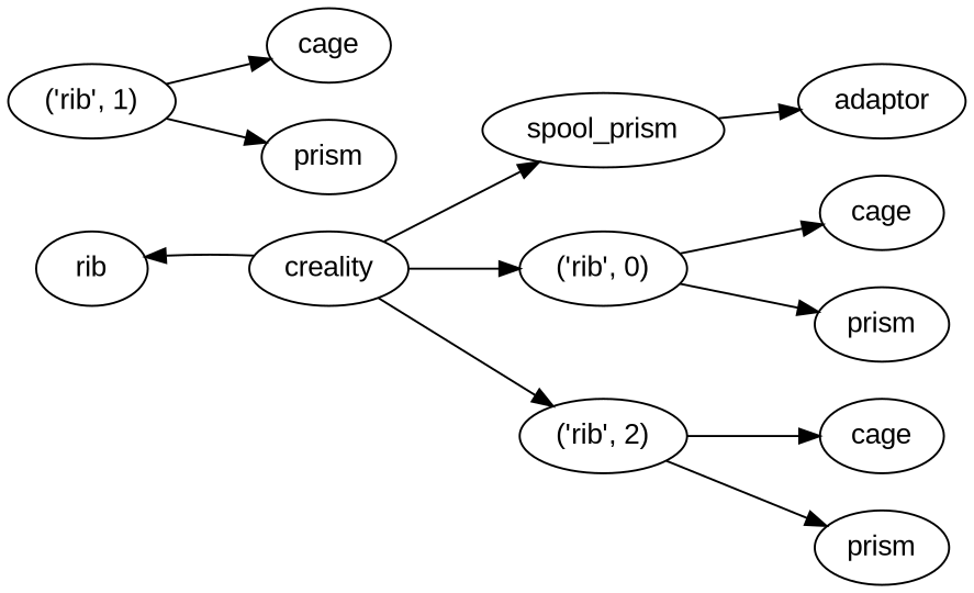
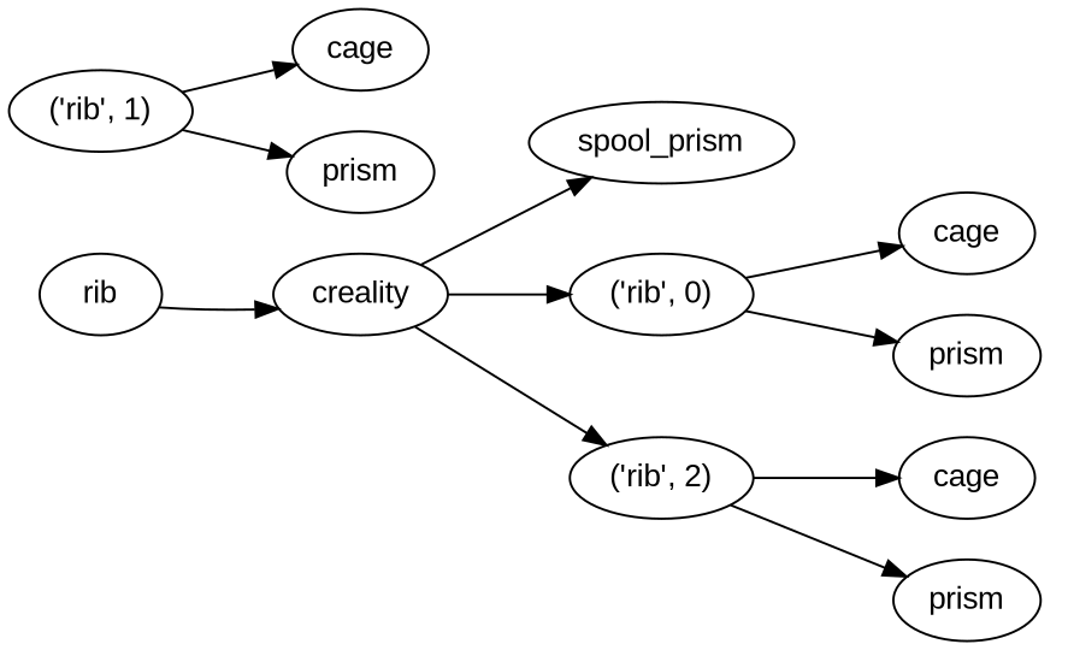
  digraph {
    fontname="Liberation Sans"
    rankdir=LR
    node [fontname="Liberation Sans"]
    edge [fontname="Liberation Sans"]
    n1 [label=rib]
    n2 [label=creality]
    n3 [label=spool_prism]
    n4 [label="\('rib',\ 0\)"]
    n5 [label="\('rib',\ 2\)"]
-   n6 [label=adaptor]
    n7 [label=cage]
    n8 [label=prism]
    n9 [label="\('rib',\ 1\)"]
    n10 [label=cage]
    n11 [label=prism]
    n12 [label=cage]
    n13 [label=prism]
-   n2 -> n1
+   n1 -> n2
    n2 -> n3
    n2 -> n4
    n2 -> n5
-   n3 -> n6
    n4 -> n7
    n4 -> n8
    n5 -> n12
    n5 -> n13
    n9 -> n10
    n9 -> n11
  }
